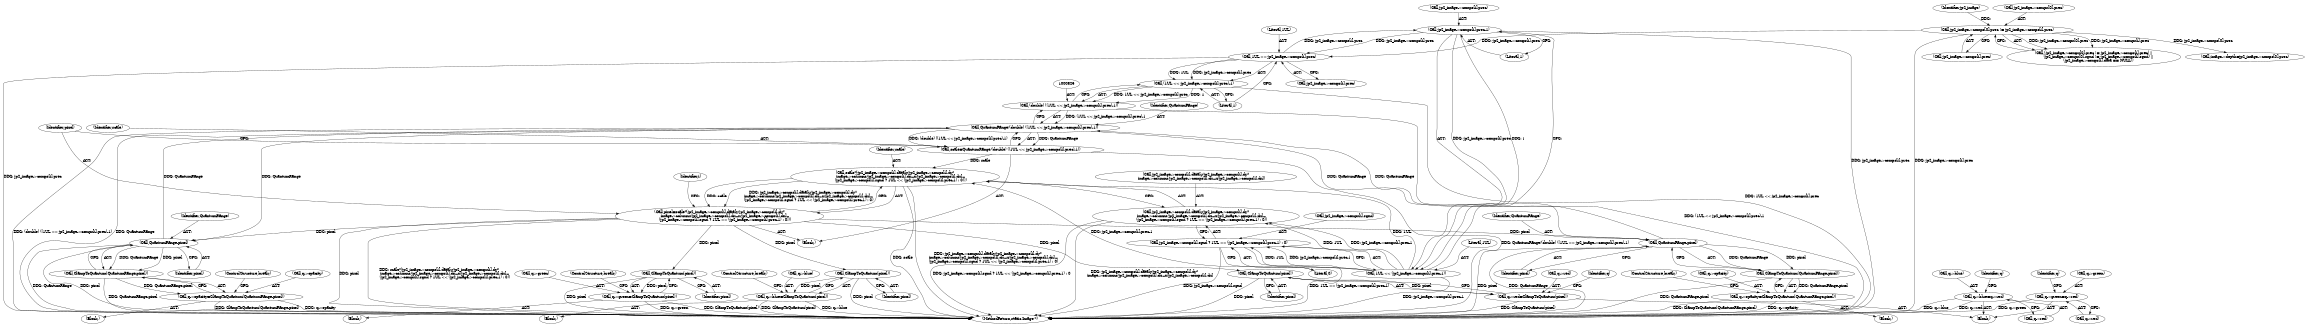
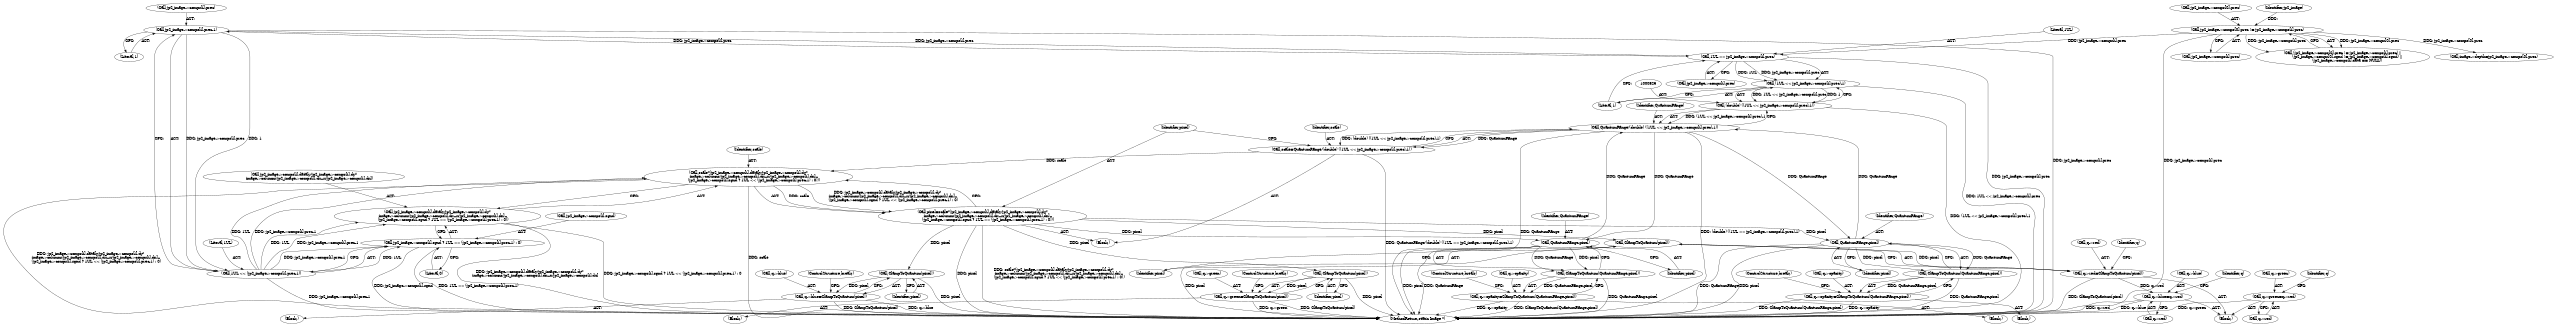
  digraph {
    n1 [label="(Call,jp2_image->comps[i].prec-1)"]
    n2 [label="(Call,1UL << jp2_image->comps[i].prec)"]
    n3 [label="(Call,1UL << (jp2_image->comps[i].prec-1))"]
    n4 [label="(Literal,1)"]
    n5 [label="(MethodReturn,static Image *)"]
    n6 [label="(Call,(1UL << jp2_image->comps[i].prec)-1)"]
    n7 [label="(Call,jp2_image->comps[i].prec)"]
    n8 [label="(Call,scale*(jp2_image->comps[i].data[y/jp2_image->comps[i].dy*\n          image->columns/jp2_image->comps[i].dx+x/jp2_image->comps[i].dx]+\n          (jp2_image->comps[i].sgnd ? 1UL << (jp2_image->comps[i].prec-1) : 0)))"]
    n9 [label="(Call,jp2_image->comps[i].data[y/jp2_image->comps[i].dy*\n          image->columns/jp2_image->comps[i].dx+x/jp2_image->comps[i].dx]+\n          (jp2_image->comps[i].sgnd ? 1UL << (jp2_image->comps[i].prec-1) : 0))"]
    n10 [label="(Call,jp2_image->comps[i].sgnd ? 1UL << (jp2_image->comps[i].prec-1) : 0)"]
    n11 [label="(Call,(double) ((1UL << jp2_image->comps[i].prec)-1))"]
    n12 [label="(Literal,1)"]
    n13 [label="(Call,jp2_image->comps[0].prec != jp2_image->comps[i].prec)"]
    n14 [label="(Call,jp2_image->comps[i].prec)"]
    n15 [label="(Call,(jp2_image->comps[0].prec != jp2_image->comps[i].prec) ||\n        (jp2_image->comps[0].sgnd != jp2_image->comps[i].sgnd) ||\n        (jp2_image->comps[i].data == NULL))"]
    n16 [label="(Call,image->depth=jp2_image->comps[0].prec)"]
    n17 [label="(Call,QuantumRange/(double) ((1UL << jp2_image->comps[i].prec)-1))"]
    n18 [label="(Call,scale=QuantumRange/(double) ((1UL << jp2_image->comps[i].prec)-1))"]
    n19 [label="(Call,QuantumRange-pixel)"]
    n20 [label="(Call,QuantumRange-pixel)"]
    n21 [label="(Block,)"]
    n22 [label="(Call,ClampToQuantum(QuantumRange-pixel))"]
    n23 [label="(Identifier,pixel)"]
    n24 [label="(Call,ClampToQuantum(QuantumRange-pixel))"]
    n25 [label="(Identifier,pixel)"]
    n26 [label="(Call,pixel=scale*(jp2_image->comps[i].data[y/jp2_image->comps[i].dy*\n          image->columns/jp2_image->comps[i].dx+x/jp2_image->comps[i].dx]+\n          (jp2_image->comps[i].sgnd ? 1UL << (jp2_image->comps[i].prec-1) : 0)))"]
    n27 [label="(Call,ClampToQuantum(pixel))"]
    n28 [label="(Call,ClampToQuantum(pixel))"]
    n29 [label="(Call,ClampToQuantum(pixel))"]
    n30 [label="(Call,q->red=ClampToQuantum(pixel))"]
    n31 [label="(Identifier,pixel)"]
    n32 [label="(Call,q->green=ClampToQuantum(pixel))"]
    n33 [label="(Identifier,pixel)"]
    n34 [label="(Call,q->blue=ClampToQuantum(pixel))"]
    n35 [label="(Identifier,pixel)"]
    n36 [label="(Call,q->blue=q->red)"]
    n37 [label="(Block,)"]
    n38 [label="(Call,q->green=q->red)"]
    n39 [label="(Call,q->red)"]
    n40 [label="(Call,q->red)"]
    n41 [label="(Call,q->opacity=ClampToQuantum(QuantumRange-pixel))"]
    n42 [label="(Block,)"]
    n43 [label="(Block,)"]
    n44 [label="(Block,)"]
    n45 [label="(Call,q->opacity=ClampToQuantum(QuantumRange-pixel))"]
    n46 [label="(Block,)"]
    n47 [label="(Literal,0)"]
    n48 [label="(Call,jp2_image->comps[0].prec)"]
    n49 [label="(Call,q->opacity)"]
    n50 [label="(Identifier,q)"]
-   n51 [label="(Identifier,i)"]
    n52 [label="(Call,q->red)"]
    n53 [label="(Call,q->green)"]
    n54 [label="(Call,jp2_image->comps[i].data[y/jp2_image->comps[i].dy*\n          image->columns/jp2_image->comps[i].dx+x/jp2_image->comps[i].dx])"]
    n55 [label="(Call,q->blue)"]
    n56 [label="(Identifier,q)"]
    n57 [label="(ControlStructure,break;)"]
    n58 [label="(ControlStructure,break;)"]
    n59 [label="(Call,q->blue)"]
    n60 [label="(Identifier,q)"]
    n61 [label="(Call,q->green)"]
    n62 [label="(Identifier,scale)"]
    n63 [label="(ControlStructure,break;)"]
    n64 [label="(Literal,1UL)"]
    n65 [label="(Call,q->opacity)"]
    n66 [label="(Identifier,QuantumRange)"]
    n67 [label="(Call,jp2_image->comps[i].sgnd)"]
    n68 [label="(Identifier,QuantumRange)"]
    n69 [label="(Literal,1UL)"]
    n70 [label="(Identifier,QuantumRange)"]
    n71 [label="(Identifier,jp2_image)"]
    n72 [label="(Identifier,scale)"]
    n73 [label="(Call,jp2_image->comps[i].prec)"]
    n74 [label="(ControlStructure,break;)"]
    n75 [label="(Identifier,pixel)"]
    1000825
    n1 -> n2 [label="DDG: jp2_image->comps[i].prec"]
    n1 -> n3 [label="AST: "]
    n1 -> n3 [label="DDG: jp2_image->comps[i].prec"]
    n1 -> n3 [label="DDG: 1"]
    n1 -> n4 [label="CFG: "]
    n1 -> n5 [label="DDG: jp2_image->comps[i].prec"]
    n2 -> n1 [label="DDG: jp2_image->comps[i].prec"]
    n2 -> n5 [label="DDG: jp2_image->comps[i].prec"]
    n2 -> n6 [label="AST: "]
    n2 -> n6 [label="DDG: 1UL"]
    n2 -> n6 [label="DDG: jp2_image->comps[i].prec"]
    n2 -> n7 [label="CFG: "]
    n3 -> n1 [label="CFG: "]
    n3 -> n5 [label="DDG: jp2_image->comps[i].prec-1"]
    n3 -> n8 [label="DDG: 1UL"]
    n3 -> n8 [label="DDG: jp2_image->comps[i].prec-1"]
    n3 -> n9 [label="DDG: 1UL"]
    n3 -> n9 [label="DDG: jp2_image->comps[i].prec-1"]
    n3 -> n10 [label="AST: "]
    n3 -> n10 [label="DDG: 1UL"]
    n3 -> n10 [label="DDG: jp2_image->comps[i].prec-1"]
    n4 -> n1 [label="AST: "]
    n6 -> n5 [label="DDG: 1UL << jp2_image->comps[i].prec"]
    n6 -> n11 [label="AST: "]
    n6 -> n11 [label="DDG: 1UL << jp2_image->comps[i].prec"]
    n6 -> n11 [label="DDG: 1"]
    n6 -> n12 [label="CFG: "]
    n7 -> n2 [label="AST: "]
    n8 -> n5 [label="DDG: scale"]
    n8 -> n5 [label="DDG: jp2_image->comps[i].data[y/jp2_image->comps[i].dy*\n          image->columns/jp2_image->comps[i].dx+x/jp2_image->comps[i].dx]+\n          (jp2_image->comps[i].sgnd ? 1UL << (jp2_image->comps[i].prec-1) : 0)"]
    n8 -> n9 [label="CFG: "]
    n8 -> n26 [label="AST: "]
    n8 -> n26 [label="DDG: scale"]
    n8 -> n26 [label="DDG: jp2_image->comps[i].data[y/jp2_image->comps[i].dy*\n          image->columns/jp2_image->comps[i].dx+x/jp2_image->comps[i].dx]+\n          (jp2_image->comps[i].sgnd ? 1UL << (jp2_image->comps[i].prec-1) : 0)"]
    n9 -> n5 [label="DDG: jp2_image->comps[i].sgnd ? 1UL << (jp2_image->comps[i].prec-1) : 0"]
    n9 -> n5 [label="DDG: jp2_image->comps[i].data[y/jp2_image->comps[i].dy*\n          image->columns/jp2_image->comps[i].dx+x/jp2_image->comps[i].dx]"]
    n9 -> n8 [label="AST: "]
    n9 -> n10 [label="CFG: "]
    n10 -> n3 [label="CFG: "]
    n10 -> n5 [label="DDG: jp2_image->comps[i].sgnd"]
    n10 -> n5 [label="DDG: 1UL << (jp2_image->comps[i].prec-1)"]
    n10 -> n9 [label="AST: "]
    n10 -> n47 [label="CFG: "]
    n11 -> n5 [label="DDG: (1UL << jp2_image->comps[i].prec)-1"]
    n11 -> n6 [label="CFG: "]
    n11 -> n17 [label="AST: "]
    n11 -> n17 [label="DDG: (1UL << jp2_image->comps[i].prec)-1"]
    n12 -> n2 [label="CFG: "]
    n12 -> n6 [label="AST: "]
    n13 -> n2 [label="DDG: jp2_image->comps[i].prec"]
    n13 -> n5 [label="DDG: jp2_image->comps[i].prec"]
    n13 -> n14 [label="CFG: "]
    n13 -> n15 [label="AST: "]
    n13 -> n15 [label="DDG: jp2_image->comps[0].prec"]
    n13 -> n15 [label="DDG: jp2_image->comps[i].prec"]
    n13 -> n16 [label="DDG: jp2_image->comps[0].prec"]
    n14 -> n13 [label="AST: "]
    n15 -> n13 [label="CFG: "]
    n17 -> n5 [label="DDG: (double) ((1UL << jp2_image->comps[i].prec)-1)"]
    n17 -> n5 [label="DDG: QuantumRange"]
    n17 -> n11 [label="CFG: "]
    n17 -> n18 [label="AST: "]
    n17 -> n18 [label="DDG: QuantumRange"]
    n17 -> n18 [label="DDG: (double) ((1UL << jp2_image->comps[i].prec)-1)"]
    n17 -> n19 [label="DDG: QuantumRange"]
    n17 -> n20 [label="DDG: QuantumRange"]
    n18 -> n5 [label="DDG: QuantumRange/(double) ((1UL << jp2_image->comps[i].prec)-1)"]
    n18 -> n8 [label="DDG: scale"]
    n18 -> n17 [label="CFG: "]
    n18 -> n21 [label="AST: "]
    n19 -> n5 [label="DDG: pixel"]
    n19 -> n5 [label="DDG: QuantumRange"]
    n19 -> n17 [label="DDG: QuantumRange"]
    n19 -> n22 [label="AST: "]
    n19 -> n22 [label="DDG: QuantumRange"]
    n19 -> n22 [label="DDG: pixel"]
    n19 -> n23 [label="CFG: "]
    n20 -> n5 [label="DDG: QuantumRange"]
    n20 -> n5 [label="DDG: pixel"]
    n20 -> n17 [label="DDG: QuantumRange"]
    n20 -> n24 [label="AST: "]
    n20 -> n24 [label="DDG: QuantumRange"]
    n20 -> n24 [label="DDG: pixel"]
    n20 -> n25 [label="CFG: "]
    n22 -> n5 [label="DDG: QuantumRange-pixel"]
    n22 -> n19 [label="CFG: "]
    n22 -> n41 [label="AST: "]
    n22 -> n41 [label="DDG: QuantumRange-pixel"]
    n23 -> n19 [label="AST: "]
    n24 -> n5 [label="DDG: QuantumRange-pixel"]
    n24 -> n20 [label="CFG: "]
    n24 -> n45 [label="AST: "]
    n24 -> n45 [label="DDG: QuantumRange-pixel"]
    n25 -> n20 [label="AST: "]
    n26 -> n5 [label="DDG: pixel"]
    n26 -> n5 [label="DDG: scale*(jp2_image->comps[i].data[y/jp2_image->comps[i].dy*\n          image->columns/jp2_image->comps[i].dx+x/jp2_image->comps[i].dx]+\n          (jp2_image->comps[i].sgnd ? 1UL << (jp2_image->comps[i].prec-1) : 0))"]
    n26 -> n8 [label="CFG: "]
    n26 -> n19 [label="DDG: pixel"]
    n26 -> n20 [label="DDG: pixel"]
    n26 -> n21 [label="AST: "]
    n26 -> n27 [label="DDG: pixel"]
    n26 -> n28 [label="DDG: pixel"]
    n26 -> n29 [label="DDG: pixel"]
    n27 -> n5 [label="DDG: pixel"]
    n27 -> n30 [label="AST: "]
    n27 -> n30 [label="DDG: pixel"]
    n27 -> n31 [label="CFG: "]
    n28 -> n5 [label="DDG: pixel"]
    n28 -> n32 [label="AST: "]
    n28 -> n32 [label="DDG: pixel"]
    n28 -> n33 [label="CFG: "]
    n29 -> n5 [label="DDG: pixel"]
    n29 -> n34 [label="AST: "]
    n29 -> n34 [label="DDG: pixel"]
    n29 -> n35 [label="CFG: "]
    n30 -> n5 [label="DDG: ClampToQuantum(pixel)"]
    n30 -> n27 [label="CFG: "]
+   n30 -> n36 [label="DDG: q->red"]
    n30 -> n37 [label="AST: "]
    n31 -> n27 [label="AST: "]
    n32 -> n5 [label="DDG: q->green"]
    n32 -> n5 [label="DDG: ClampToQuantum(pixel)"]
    n32 -> n28 [label="CFG: "]
    n32 -> n43 [label="AST: "]
    n33 -> n28 [label="AST: "]
    n34 -> n5 [label="DDG: ClampToQuantum(pixel)"]
    n34 -> n5 [label="DDG: q->blue"]
    n34 -> n29 [label="CFG: "]
    n34 -> n44 [label="AST: "]
    n35 -> n29 [label="AST: "]
    n36 -> n5 [label="DDG: q->blue"]
    n36 -> n5 [label="DDG: q->red"]
    n36 -> n37 [label="AST: "]
    n36 -> n40 [label="CFG: "]
    n38 -> n5 [label="DDG: q->green"]
    n38 -> n37 [label="AST: "]
    n38 -> n39 [label="CFG: "]
    n39 -> n38 [label="AST: "]
    n40 -> n36 [label="AST: "]
    n41 -> n5 [label="DDG: q->opacity"]
    n41 -> n5 [label="DDG: ClampToQuantum(QuantumRange-pixel)"]
    n41 -> n22 [label="CFG: "]
    n41 -> n42 [label="AST: "]
    n45 -> n5 [label="DDG: ClampToQuantum(QuantumRange-pixel)"]
    n45 -> n5 [label="DDG: q->opacity"]
    n45 -> n24 [label="CFG: "]
    n45 -> n46 [label="AST: "]
    n47 -> n10 [label="AST: "]
    n48 -> n13 [label="AST: "]
    n49 -> n41 [label="AST: "]
    n50 -> n36 [label="CFG: "]
-   n51 -> n26 [label="CFG: "]
    n52 -> n30 [label="AST: "]
    n53 -> n38 [label="AST: "]
    n54 -> n9 [label="AST: "]
    n55 -> n34 [label="AST: "]
    n56 -> n30 [label="CFG: "]
    n57 -> n41 [label="CFG: "]
    n58 -> n45 [label="CFG: "]
    n59 -> n36 [label="AST: "]
    n60 -> n38 [label="CFG: "]
    n61 -> n32 [label="AST: "]
    n62 -> n8 [label="AST: "]
    n63 -> n34 [label="CFG: "]
    n64 -> n2 [label="AST: "]
    n65 -> n45 [label="AST: "]
    n66 -> n20 [label="AST: "]
    n67 -> n10 [label="AST: "]
    n68 -> n17 [label="AST: "]
    n69 -> n3 [label="AST: "]
    n70 -> n19 [label="AST: "]
    n71 -> n13 [label="DDG: "]
    n72 -> n18 [label="AST: "]
    n73 -> n1 [label="AST: "]
    n74 -> n32 [label="CFG: "]
    n75 -> n18 [label="CFG: "]
    n75 -> n26 [label="AST: "]
    1000825 -> n11 [label="AST: "]
  }
